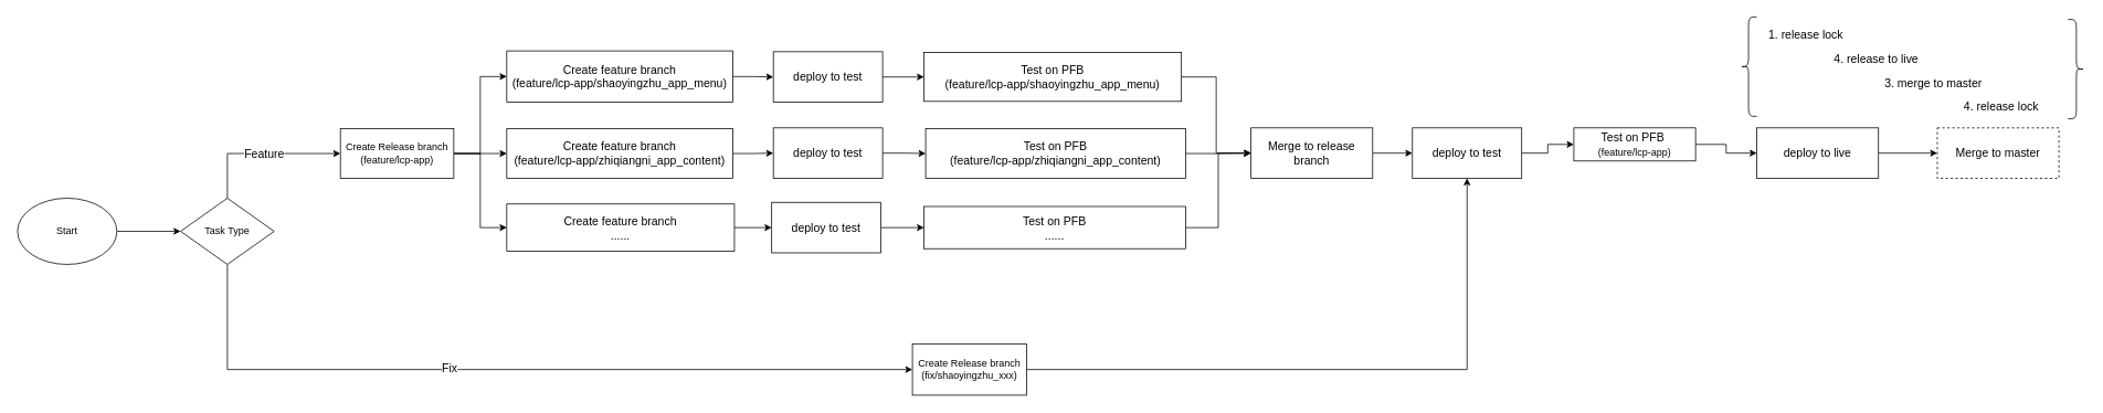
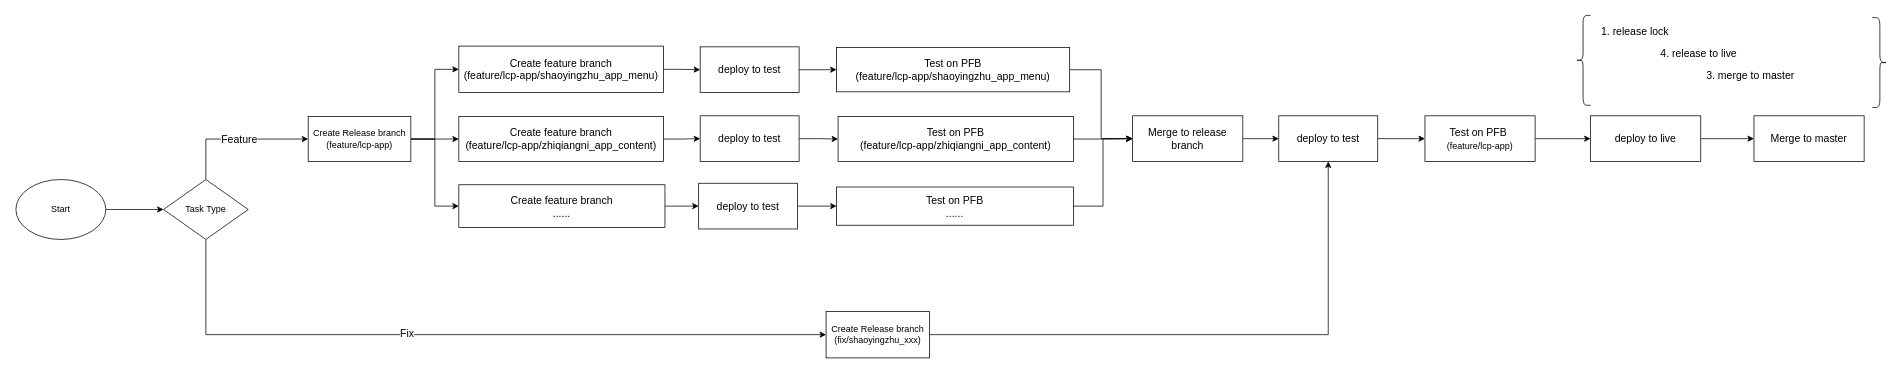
  <mxCell id="0" />
  <mxCell id="1" parent="0" />
  <mxCell id="2" value="" style="edgeStyle=orthogonalEdgeStyle;rounded=0;orthogonalLoop=1;jettySize=auto;html=1;" edge="1" parent="1" source="3" target="8"><mxGeometry relative="1" as="geometry" /></mxCell>
  <mxCell id="3" value="Start" style="ellipse;whiteSpace=wrap;html=1;" vertex="1" parent="1"><mxGeometry x="20" y="239" width="120" height="80" as="geometry" /></mxCell>
  <mxCell id="4" style="edgeStyle=orthogonalEdgeStyle;rounded=0;orthogonalLoop=1;jettySize=auto;html=1;entryX=0;entryY=0.5;entryDx=0;entryDy=0;exitX=0.5;exitY=0;exitDx=0;exitDy=0;" edge="1" parent="1" source="8" target="12"><mxGeometry relative="1" as="geometry" /></mxCell>
  <mxCell id="5" value="&lt;font style=&quot;font-size: 14px;&quot;&gt;Feature&lt;/font&gt;" style="edgeLabel;html=1;align=center;verticalAlign=middle;resizable=0;points=[];" vertex="1" connectable="0" parent="4"><mxGeometry x="-0.165" y="2" relative="1" as="geometry"><mxPoint x="18" y="2" as="offset" /></mxGeometry></mxCell>
  <mxCell id="6" style="edgeStyle=orthogonalEdgeStyle;rounded=0;orthogonalLoop=1;jettySize=auto;html=1;entryX=0;entryY=0.5;entryDx=0;entryDy=0;exitX=0.5;exitY=1;exitDx=0;exitDy=0;" edge="1" parent="1" source="8" target="14"><mxGeometry relative="1" as="geometry" /></mxCell>
  <mxCell id="7" value="Fix" style="edgeLabel;html=1;align=center;verticalAlign=middle;resizable=0;points=[];fontSize=14;" vertex="1" connectable="0" parent="6"><mxGeometry x="-0.173" y="2" relative="1" as="geometry"><mxPoint as="offset" /></mxGeometry></mxCell>
  <mxCell id="8" value="Task Type" style="rhombus;whiteSpace=wrap;html=1;" vertex="1" parent="1"><mxGeometry x="217" y="239" width="113" height="80" as="geometry" /></mxCell>
  <mxCell id="9" style="edgeStyle=orthogonalEdgeStyle;rounded=0;orthogonalLoop=1;jettySize=auto;html=1;fontSize=14;" edge="1" parent="1" source="12" target="16"><mxGeometry relative="1" as="geometry" /></mxCell>
  <mxCell id="10" style="edgeStyle=orthogonalEdgeStyle;rounded=0;orthogonalLoop=1;jettySize=auto;html=1;entryX=0;entryY=0.5;entryDx=0;entryDy=0;fontSize=14;" edge="1" parent="1" source="12" target="18"><mxGeometry relative="1" as="geometry"><mxPoint x="611" y="262" as="targetPoint" /></mxGeometry></mxCell>
  <mxCell id="11" style="edgeStyle=orthogonalEdgeStyle;rounded=0;orthogonalLoop=1;jettySize=auto;html=1;entryX=0;entryY=0.5;entryDx=0;entryDy=0;fontSize=14;" edge="1" parent="1" source="12" target="20"><mxGeometry relative="1" as="geometry" /></mxCell>
  <mxCell id="12" value="Create Release branch&lt;br&gt;(feature/lcp-app)" style="whiteSpace=wrap;html=1;" vertex="1" parent="1"><mxGeometry x="410" y="155" width="137" height="60" as="geometry" /></mxCell>
  <mxCell id="13" style="edgeStyle=orthogonalEdgeStyle;rounded=0;orthogonalLoop=1;jettySize=auto;html=1;fontSize=14;entryX=0.5;entryY=1;entryDx=0;entryDy=0;" edge="1" parent="1" source="14" target="47"><mxGeometry relative="1" as="geometry" /></mxCell>
  <mxCell id="14" value="Create Release branch&lt;br&gt;(fix/shaoyingzhu_xxx)" style="whiteSpace=wrap;html=1;" vertex="1" parent="1"><mxGeometry x="1101" y="415" width="138" height="62" as="geometry" /></mxCell>
  <mxCell id="15" value="" style="edgeStyle=orthogonalEdgeStyle;rounded=0;orthogonalLoop=1;jettySize=auto;html=1;fontSize=14;" edge="1" parent="1" source="16" target="43"><mxGeometry relative="1" as="geometry" /></mxCell>
  <mxCell id="16" value="Create feature branch&lt;br&gt;(feature/lcp-app/zhiqiangni_app_content)" style="whiteSpace=wrap;html=1;fontSize=14;" vertex="1" parent="1"><mxGeometry x="611" y="155" width="273" height="60" as="geometry" /></mxCell>
  <mxCell id="17" value="" style="edgeStyle=orthogonalEdgeStyle;rounded=0;orthogonalLoop=1;jettySize=auto;html=1;fontSize=14;" edge="1" parent="1" source="18" target="45"><mxGeometry relative="1" as="geometry" /></mxCell>
  <mxCell id="18" value="Create feature branch&lt;br&gt;......" style="whiteSpace=wrap;html=1;fontSize=14;" vertex="1" parent="1"><mxGeometry x="611" y="246" width="275" height="57" as="geometry" /></mxCell>
  <mxCell id="19" style="edgeStyle=orthogonalEdgeStyle;rounded=0;orthogonalLoop=1;jettySize=auto;html=1;fontSize=14;" edge="1" parent="1" source="20" target="41"><mxGeometry relative="1" as="geometry" /></mxCell>
  <mxCell id="20" value="Create feature branch&lt;br&gt;(feature/lcp-app/shaoyingzhu_app_menu)" style="whiteSpace=wrap;html=1;fontSize=14;" vertex="1" parent="1"><mxGeometry x="611" y="61" width="273" height="62" as="geometry" /></mxCell>
  <mxCell id="21" style="edgeStyle=orthogonalEdgeStyle;rounded=0;orthogonalLoop=1;jettySize=auto;html=1;entryX=0;entryY=0.5;entryDx=0;entryDy=0;fontSize=14;" edge="1" parent="1" source="22" target="28"><mxGeometry relative="1" as="geometry" /></mxCell>
  <mxCell id="22" value="Test on PFB&lt;br&gt;(feature/lcp-app/shaoyingzhu_app_menu)" style="whiteSpace=wrap;html=1;fontSize=14;" vertex="1" parent="1"><mxGeometry x="1115" y="63" width="311" height="59" as="geometry" /></mxCell>
  <mxCell id="23" style="edgeStyle=orthogonalEdgeStyle;rounded=0;orthogonalLoop=1;jettySize=auto;html=1;fontSize=14;" edge="1" parent="1" source="24" target="28"><mxGeometry relative="1" as="geometry" /></mxCell>
  <mxCell id="24" value="Test on PFB&lt;br&gt;(feature/lcp-app/zhiqiangni_app_content)" style="whiteSpace=wrap;html=1;fontSize=14;" vertex="1" parent="1"><mxGeometry x="1117" y="155" width="314" height="60" as="geometry" /></mxCell>
  <mxCell id="25" style="edgeStyle=orthogonalEdgeStyle;rounded=0;orthogonalLoop=1;jettySize=auto;html=1;entryX=0;entryY=0.5;entryDx=0;entryDy=0;fontSize=14;" edge="1" parent="1" source="26" target="28"><mxGeometry relative="1" as="geometry" /></mxCell>
  <mxCell id="26" value="Test on PFB&lt;br&gt;......" style="whiteSpace=wrap;html=1;fontSize=14;" vertex="1" parent="1"><mxGeometry x="1115" y="249" width="316" height="51" as="geometry" /></mxCell>
  <mxCell id="27" value="" style="edgeStyle=orthogonalEdgeStyle;rounded=0;orthogonalLoop=1;jettySize=auto;html=1;fontSize=14;" edge="1" parent="1" source="28" target="47"><mxGeometry relative="1" as="geometry" /></mxCell>
  <mxCell id="28" value="Merge to release branch" style="whiteSpace=wrap;html=1;fontSize=14;" vertex="1" parent="1"><mxGeometry x="1510" y="154" width="147" height="61" as="geometry" /></mxCell>
  <mxCell id="29" style="edgeStyle=orthogonalEdgeStyle;rounded=0;orthogonalLoop=1;jettySize=auto;html=1;fontSize=14;" edge="1" parent="1" source="30" target="32"><mxGeometry relative="1" as="geometry" /></mxCell>
- <mxCell id="30" value="Test on PFB&amp;nbsp;&lt;br&gt;&lt;span style=&quot;font-size: 12px;&quot;&gt;(feature/lcp-app)&lt;/span&gt;" style="whiteSpace=wrap;html=1;fontSize=14;" vertex="1" parent="1"><mxGeometry x="1900" y="154" width="147" height="40" as="geometry" /></mxCell>
+ <mxCell id="30" value="Test on PFB&amp;nbsp;&lt;br&gt;&lt;span style=&quot;font-size: 12px;&quot;&gt;(feature/lcp-app)&lt;/span&gt;" style="whiteSpace=wrap;html=1;fontSize=14;" vertex="1" parent="1"><mxGeometry x="1900" y="154" width="147" height="61" as="geometry" /></mxCell>
  <mxCell id="31" style="edgeStyle=orthogonalEdgeStyle;rounded=0;orthogonalLoop=1;jettySize=auto;html=1;fontSize=14;" edge="1" parent="1" source="32" target="37"><mxGeometry relative="1" as="geometry" /></mxCell>
  <mxCell id="32" value="deploy to live" style="whiteSpace=wrap;html=1;fontSize=14;" vertex="1" parent="1"><mxGeometry x="2121" y="154" width="147" height="61" as="geometry" /></mxCell>
  <mxCell id="33" value="" style="shape=curlyBracket;whiteSpace=wrap;html=1;rounded=1;fontSize=14;" vertex="1" parent="1"><mxGeometry x="2101" y="20" width="20" height="120" as="geometry" /></mxCell>
  <mxCell id="34" value="" style="shape=curlyBracket;whiteSpace=wrap;html=1;rounded=1;flipH=1;fontSize=14;" vertex="1" parent="1"><mxGeometry x="2497" y="23" width="20" height="120" as="geometry" /></mxCell>
  <mxCell id="35" value="1. release lock" style="text;html=1;align=center;verticalAlign=middle;resizable=0;points=[];autosize=1;strokeColor=none;fillColor=none;fontSize=14;" vertex="1" parent="1"><mxGeometry x="2126" y="27" width="108" height="29" as="geometry" /></mxCell>
  <mxCell id="36" value="4. release to live" style="text;html=1;align=center;verticalAlign=middle;resizable=0;points=[];autosize=1;strokeColor=none;fillColor=none;fontSize=14;" vertex="1" parent="1"><mxGeometry x="2205" y="56" width="120" height="29" as="geometry" /></mxCell>
- <mxCell id="37" value="Merge to master" style="whiteSpace=wrap;html=1;fontSize=14;dashed=1;" vertex="1" parent="1"><mxGeometry x="2339" y="154" width="147" height="61" as="geometry" /></mxCell>
+ <mxCell id="37" value="Merge to master" style="whiteSpace=wrap;html=1;fontSize=14;" vertex="1" parent="1"><mxGeometry x="2339" y="154" width="147" height="61" as="geometry" /></mxCell>
  <mxCell id="38" value="3. merge to master" style="text;html=1;align=center;verticalAlign=middle;resizable=0;points=[];autosize=1;strokeColor=none;fillColor=none;fontSize=14;" vertex="1" parent="1"><mxGeometry x="2266" y="85" width="136" height="29" as="geometry" /></mxCell>
- <mxCell id="39" value="4. release lock" style="text;html=1;align=center;verticalAlign=middle;resizable=0;points=[];autosize=1;strokeColor=none;fillColor=none;fontSize=14;" vertex="1" parent="1"><mxGeometry x="2362" y="114" width="108" height="29" as="geometry" /></mxCell>
  <mxCell id="40" style="edgeStyle=orthogonalEdgeStyle;rounded=0;orthogonalLoop=1;jettySize=auto;html=1;fontSize=14;" edge="1" parent="1" source="41" target="22"><mxGeometry relative="1" as="geometry" /></mxCell>
  <mxCell id="41" value="deploy to test" style="whiteSpace=wrap;html=1;fontSize=14;" vertex="1" parent="1"><mxGeometry x="933" y="62" width="132" height="61" as="geometry" /></mxCell>
  <mxCell id="42" value="" style="edgeStyle=orthogonalEdgeStyle;rounded=0;orthogonalLoop=1;jettySize=auto;html=1;fontSize=14;" edge="1" parent="1" source="43" target="24"><mxGeometry relative="1" as="geometry" /></mxCell>
  <mxCell id="43" value="deploy to test" style="whiteSpace=wrap;html=1;fontSize=14;" vertex="1" parent="1"><mxGeometry x="933" y="154" width="132" height="61" as="geometry" /></mxCell>
  <mxCell id="44" value="" style="edgeStyle=orthogonalEdgeStyle;rounded=0;orthogonalLoop=1;jettySize=auto;html=1;fontSize=14;" edge="1" parent="1" source="45" target="26"><mxGeometry relative="1" as="geometry" /></mxCell>
  <mxCell id="45" value="deploy to test" style="whiteSpace=wrap;html=1;fontSize=14;" vertex="1" parent="1"><mxGeometry x="931" y="244" width="132" height="61" as="geometry" /></mxCell>
  <mxCell id="46" value="" style="edgeStyle=orthogonalEdgeStyle;rounded=0;orthogonalLoop=1;jettySize=auto;html=1;fontSize=14;" edge="1" parent="1" source="47" target="30"><mxGeometry relative="1" as="geometry" /></mxCell>
  <mxCell id="47" value="deploy to test" style="whiteSpace=wrap;html=1;fontSize=14;" vertex="1" parent="1"><mxGeometry x="1705" y="154" width="132" height="61" as="geometry" /></mxCell>
